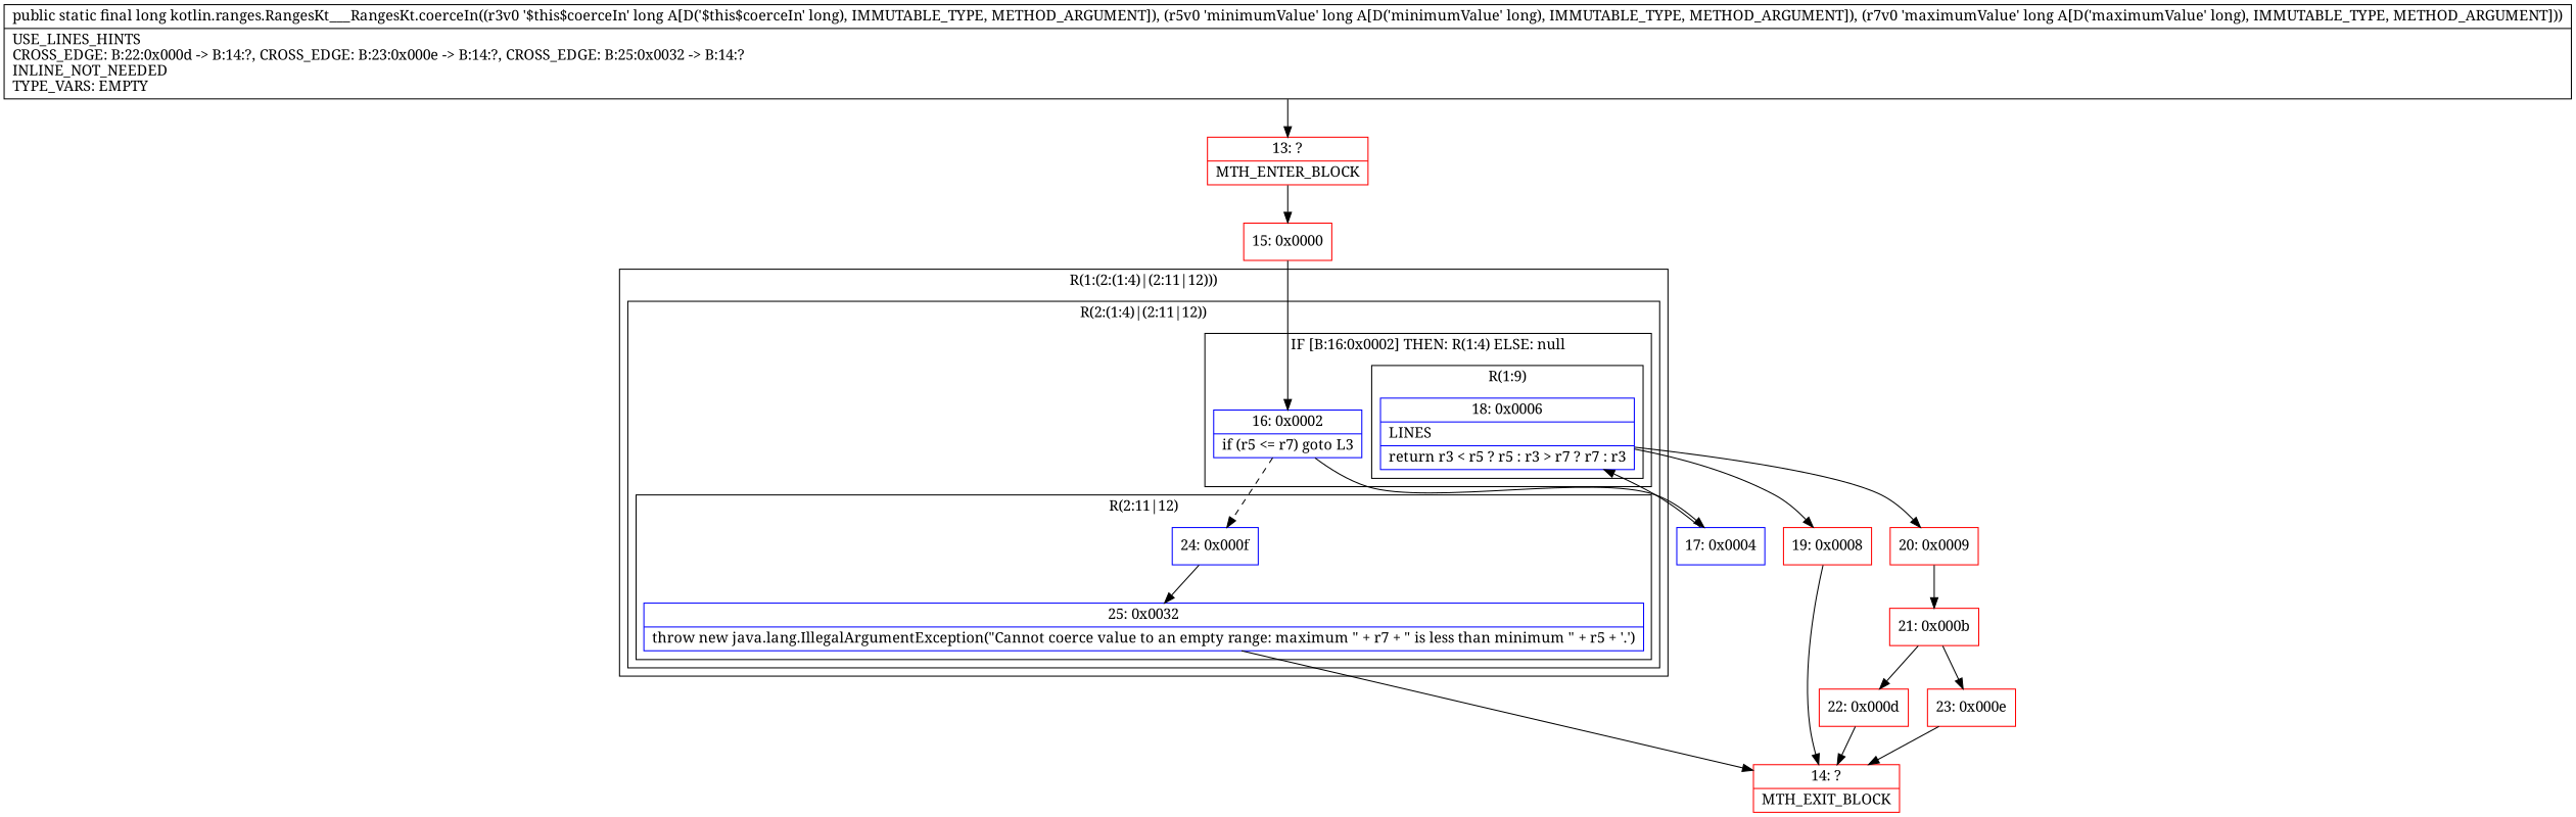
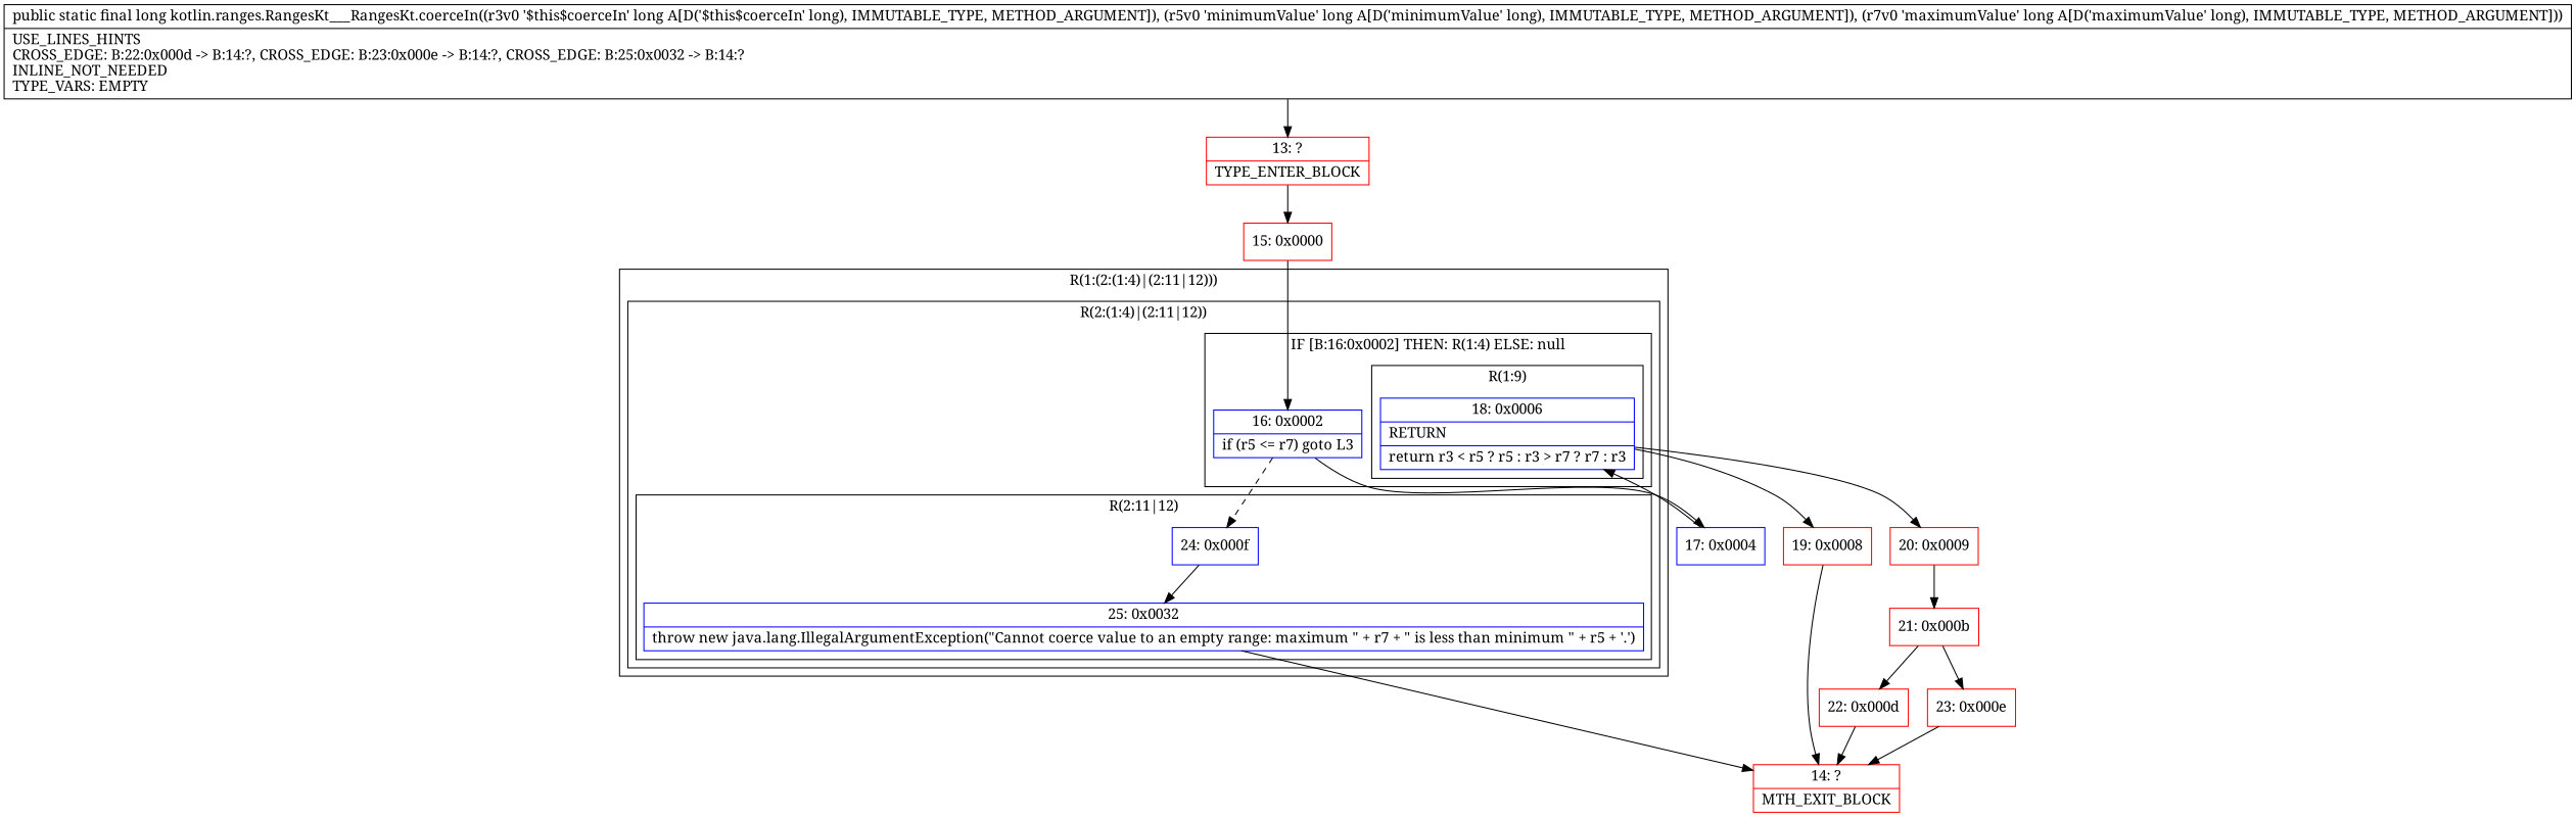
  digraph {
    fontname="Noto Serif"
    node [color=red fontname="Noto Serif" shape=record]
    edge [fontname="Noto Serif"]
-   n1 [color=blue label="{18\:\ 0x0006|LINES\l|return r3 \< r5 ? r5 : r3 \> r7 ? r7 : r3\l}"]
+   n1 [color=blue label="{18\:\ 0x0006|RETURN\l|return r3 \< r5 ? r5 : r3 \> r7 ? r7 : r3\l}"]
    n2 [color=blue label="{16\:\ 0x0002|if (r5 \<= r7) goto L3\l}"]
    n3 [color=blue label="{24\:\ 0x000f}"]
    n4 [color=blue label="{25\:\ 0x0032|throw new java.lang.IllegalArgumentException(\"Cannot coerce value to an empty range: maximum \" + r7 + \" is less than minimum \" + r5 + '.')\l}"]
    n5 [label="{19\:\ 0x0008}"]
    n6 [label="{20\:\ 0x0009}"]
    n7 [color=blue label="{17\:\ 0x0004}"]
    n8 [label="{14\:\ ?|MTH_EXIT_BLOCK\l}"]
    n9 [label="{21\:\ 0x000b}"]
-   n10 [label="{13\:\ ?|MTH_ENTER_BLOCK\l}"]
+   n10 [label="{13\:\ ?|TYPE_ENTER_BLOCK\l}"]
    n11 [label="{15\:\ 0x0000}"]
    n12 [label="{22\:\ 0x000d}"]
    n13 [label="{23\:\ 0x000e}"]
    n14 [label="{public static final long kotlin.ranges.RangesKt___RangesKt.coerceIn((r3v0 '$this$coerceIn' long A[D('$this$coerceIn' long), IMMUTABLE_TYPE, METHOD_ARGUMENT]), (r5v0 'minimumValue' long A[D('minimumValue' long), IMMUTABLE_TYPE, METHOD_ARGUMENT]), (r7v0 'maximumValue' long A[D('maximumValue' long), IMMUTABLE_TYPE, METHOD_ARGUMENT]))  | USE_LINES_HINTS\lCROSS_EDGE: B:22:0x000d \-\> B:14:?, CROSS_EDGE: B:23:0x000e \-\> B:14:?, CROSS_EDGE: B:25:0x0032 \-\> B:14:?\lINLINE_NOT_NEEDED\lTYPE_VARS: EMPTY\l}" color=""]
    subgraph cluster_1 {
      label="R(1:(2:(1:4)|(2:11|12)))"
      subgraph cluster_2 {
        label="R(2:(1:4)|(2:11|12))"
        subgraph cluster_3 {
          label="IF [B:16:0x0002] THEN: R(1:4) ELSE: null"
          n2
          subgraph cluster_4 {
            label="R(1:9)"
            n1
          }
        }
        subgraph cluster_5 {
          label="R(2:11|12)"
          n3
          n4
        }
      }
    }
    n1 -> n5
    n1 -> n6
    n2 -> n3 [style=dashed]
    n2 -> n7
    n3 -> n4
    n4 -> n8
    n5 -> n8
    n6 -> n9
    n7 -> n1
    n9 -> n12
    n9 -> n13
    n10 -> n11
    n11 -> n2
    n12 -> n8
    n13 -> n8
    n14 -> n10
  }
